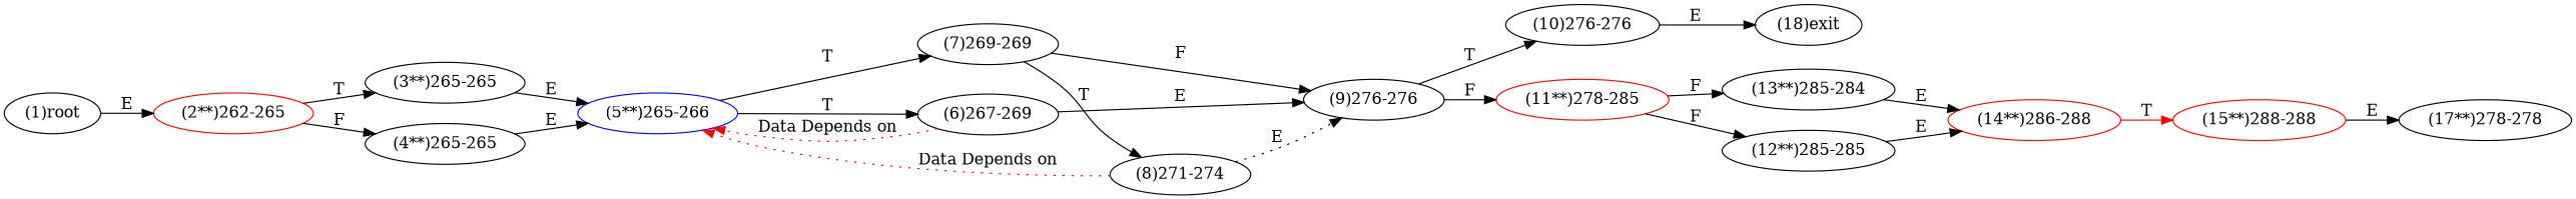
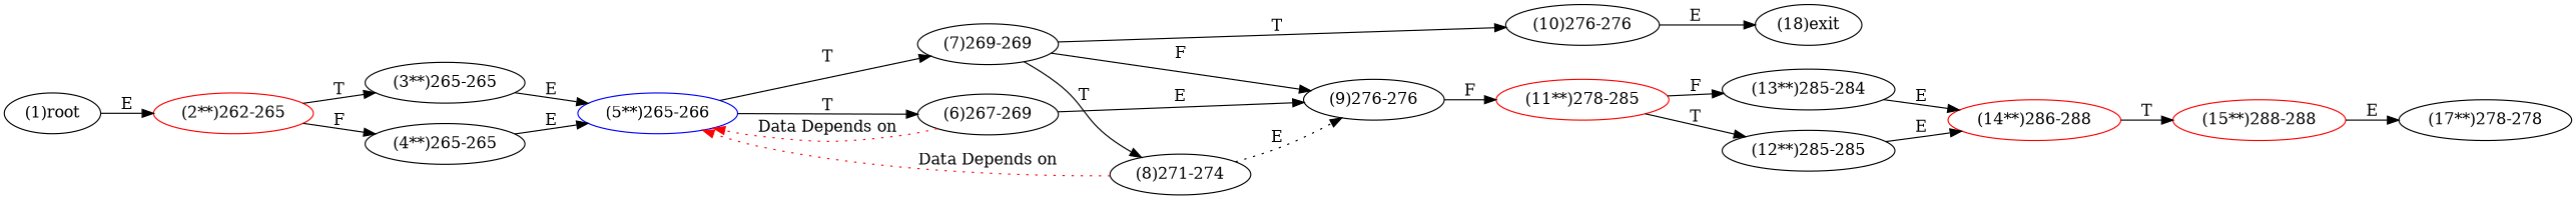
  digraph {
    rankdir=LR
    n1 [label="(1)root"]
    n2 [color=red label="(2**)262-265"]
    n3 [label="(3**)265-265"]
    n4 [label="(4**)265-265"]
    n5 [color=blue label="(5**)265-266"]
    n6 [label="(6)267-269"]
    n7 [label="(7)269-269"]
    n8 [label="(9)276-276"]
    n9 [label="(8)271-274"]
    n10 [label="(10)276-276"]
    n11 [color=red label="(11**)278-285"]
    n12 [label="(18)exit"]
    n13 [label="(12**)285-285"]
    n14 [label="(13**)285-284"]
    n15 [color=red label="(14**)286-288"]
    n16 [color=red label="(15**)288-288"]
    n17 [label="(17**)278-278"]
    n1 -> n2 [label=E]
    n2 -> n3 [label=T]
    n2 -> n4 [label=F]
    n3 -> n5 [label=E]
    n4 -> n5 [label=E]
    n5 -> n6 [label=T]
    n5 -> n7 [label=T]
    n6 -> n5 [color=red label="Data Depends on" style=dotted]
    n6 -> n8 [label=E]
    n7 -> n8 [label=F]
    n7 -> n9 [label=T]
-   n8 -> n10 [label=T]
+   n7 -> n10 [label=T]
    n8 -> n11 [label=F]
    n9 -> n5 [color=red label="Data Depends on" style=dotted]
    n9 -> n8 [label=E style=dotted]
    n10 -> n12 [label=E]
-   n11 -> n13 [label=F]
+   n11 -> n13 [label=T]
    n11 -> n14 [label=F]
    n13 -> n15 [label=E]
    n14 -> n15 [label=E]
-   n15 -> n16 [label=T color=red]
+   n15 -> n16 [label=T]
    n16 -> n17 [label=E]
  }
